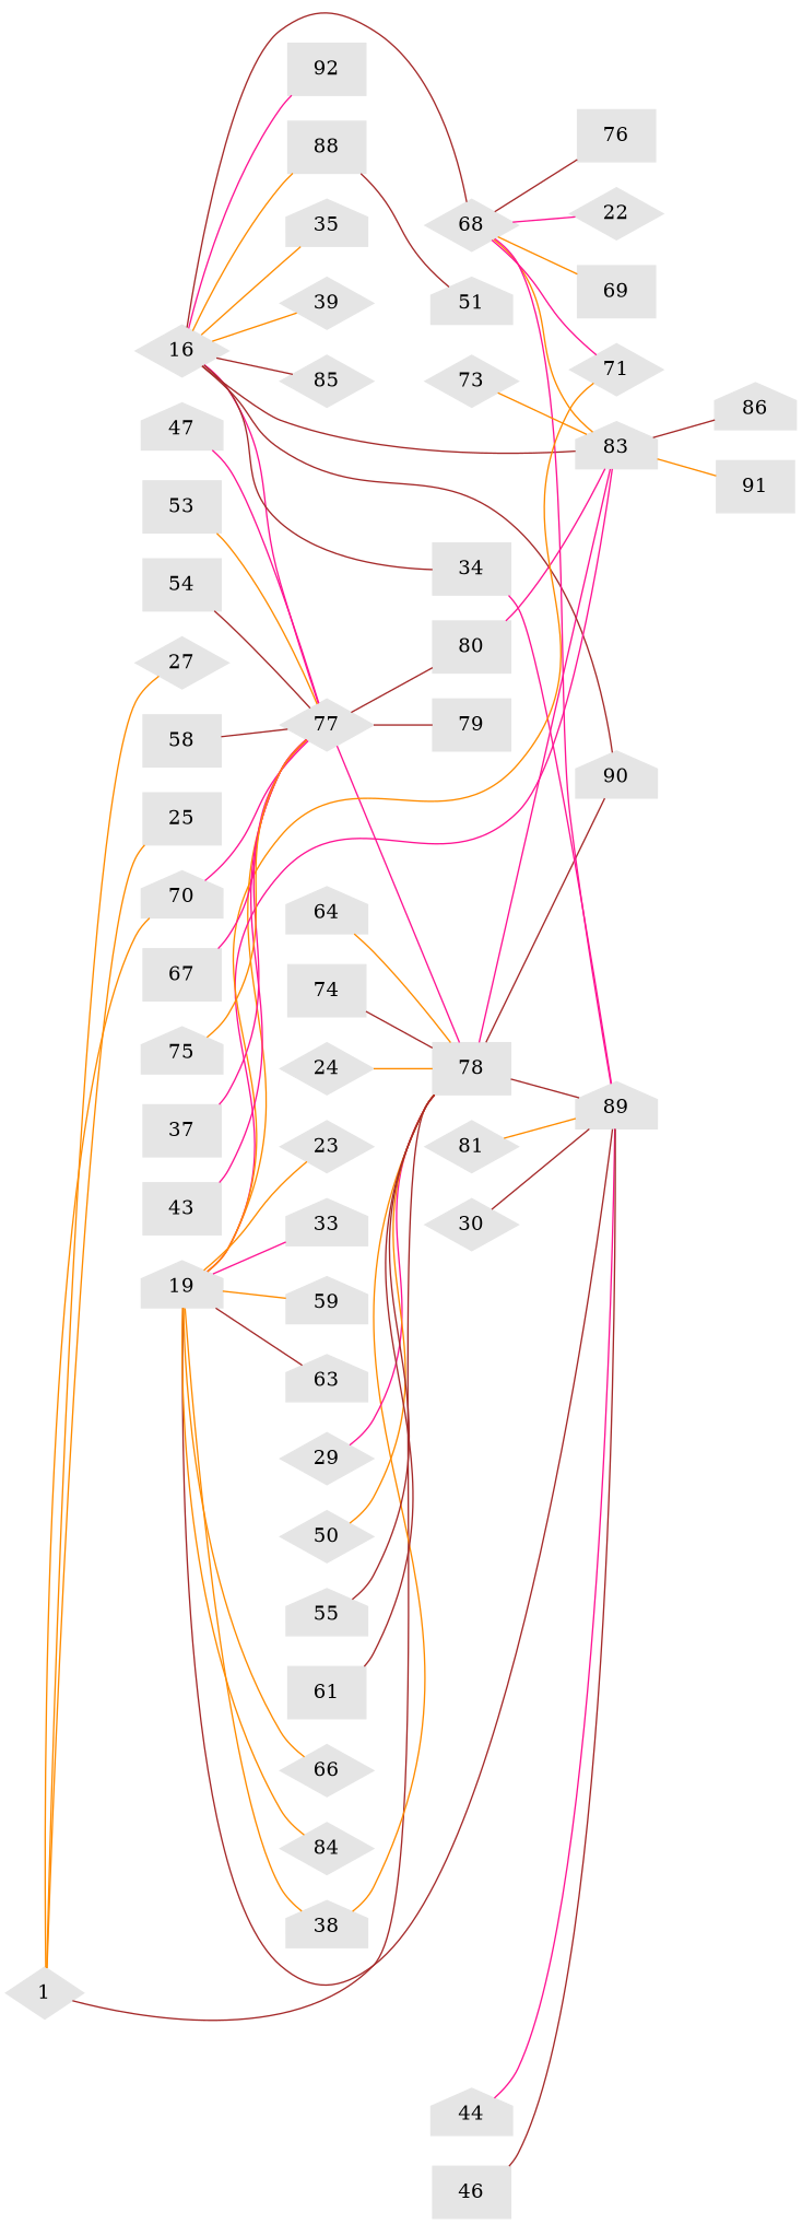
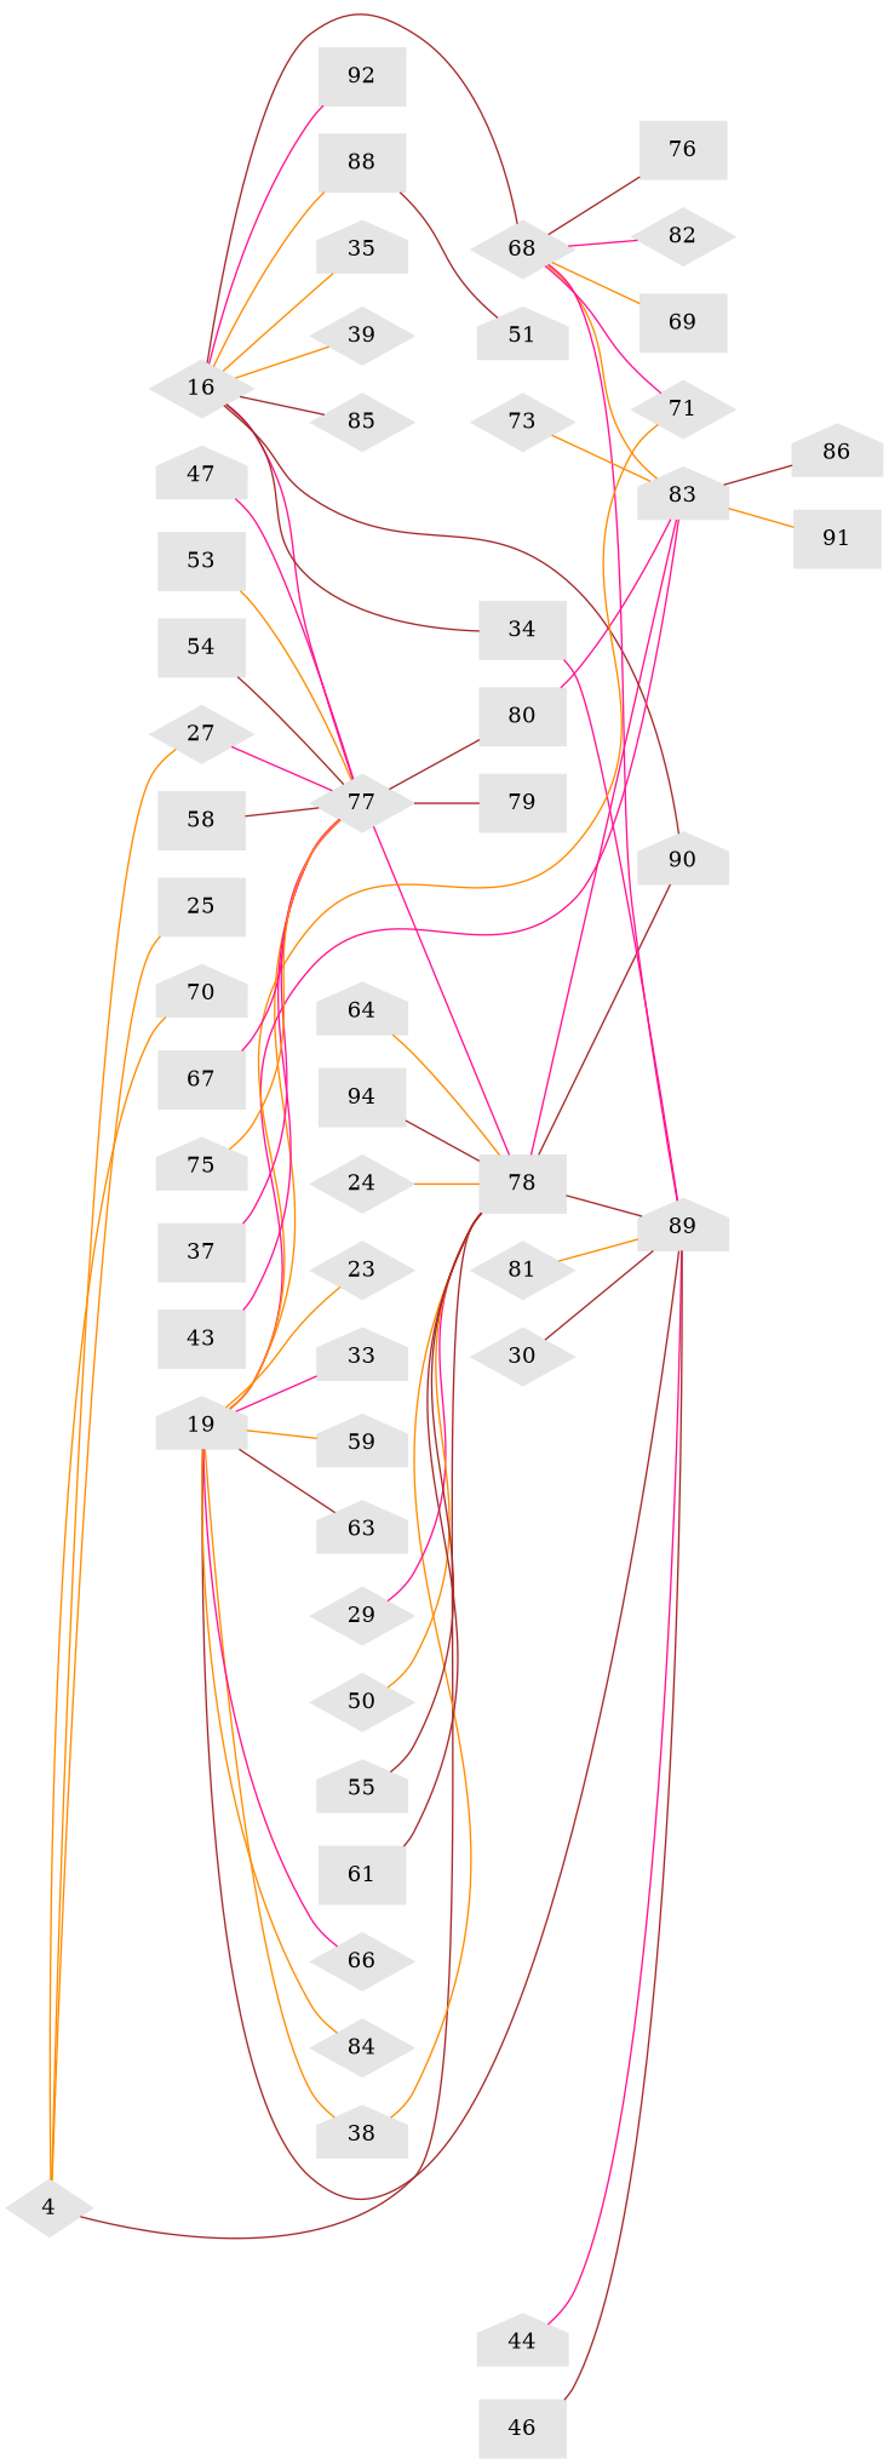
  graph {
    rankdir=LR
    node [color=gray90 shape=box style=filled]
    edge [color=darkorange]
-   4 [shape=diamond super="+1" label=1]
+   4 [shape=diamond super="+1"]
    25
    27 [shape=diamond]
    70 [shape=house super="+57"]
    78 [super="+65+3"]
    77 [shape=diamond super="+32+20"]
    51 [shape=house]
    83 [shape=house super="+31+11+56+45"]
    90 [shape=house super="+42"]
    89 [shape=house super="+52+60+8"]
    16 [shape=diamond super="+12"]
    34
    35 [shape=house]
    39 [shape=diamond]
    68 [shape=diamond super="+6+48+49+62"]
    85 [shape=diamond super="+41"]
    88
    92
    71 [shape=diamond super="+40"]
    69
    76
-   82 [shape=diamond label=22]
+   82 [shape=diamond]
    79 [super="+26"]
    80
    86 [shape=house]
    91
    19 [shape=house super="+17"]
    23 [shape=diamond]
    33 [shape=house]
    38 [shape=house]
    59 [shape=house]
    63 [shape=house]
    66 [shape=diamond]
    84 [shape=diamond]
    24 [shape=diamond]
    29 [shape=diamond]
    30 [shape=diamond]
    37
    43
    44 [shape=house]
    46
    47 [shape=house]
    50 [shape=diamond]
    53
    54
    55 [shape=house]
    58
    61 [super="+28"]
    64 [shape=house]
    67
    73 [shape=diamond]
-   74
+   74 [label=94]
    75 [shape=house]
    81 [shape=diamond super="+72"]
    4 -- 25
    4 -- 27
    4 -- 70
    4 -- 78 [color=brown weight=4]
-   70 -- 77 [color=deeppink]
+   27 -- 77 [color=deeppink]
    78 -- 83 [color=deeppink]
    78 -- 90 [color=brown]
    78 -- 89 [color=brown]
    77 -- 78 [color=deeppink weight=4]
    77 -- 79 [color=brown]
    77 -- 80 [color=brown]
    83 -- 86 [color=brown]
    83 -- 91
    16 -- 77 [color=deeppink weight=3]
-   16 -- 83 [color=brown weight=4]
    16 -- 90 [color=brown]
    16 -- 34 [color=brown]
    16 -- 35
    16 -- 39
    16 -- 68 [color=brown weight=2]
    16 -- 85 [color=brown]
    16 -- 88 [weight=2]
    16 -- 92 [color=deeppink]
    34 -- 89 [color=deeppink]
    68 -- 83
    68 -- 89 [color=deeppink weight=4]
    68 -- 71 [color=deeppink]
    68 -- 69
    68 -- 76 [color=brown]
    68 -- 82 [color=deeppink]
    88 -- 51 [color=brown]
    80 -- 83 [color=deeppink]
    19 -- 77 [weight=6]
    19 -- 83 [color=deeppink weight=2]
    19 -- 89 [color=brown weight=2]
    19 -- 71
    19 -- 23
    19 -- 33 [color=deeppink]
    19 -- 38
    19 -- 59
    19 -- 63 [color=brown]
-   19 -- 66
+   19 -- 66 [color=deeppink]
    19 -- 84
    38 -- 78
    24 -- 78
    29 -- 78 [color=deeppink]
    30 -- 89 [color=brown]
    37 -- 77 [color=deeppink]
    43 -- 77 [color=deeppink]
    44 -- 89 [color=deeppink]
    46 -- 89 [color=brown]
    47 -- 77 [color=deeppink]
    50 -- 78
    53 -- 77
    54 -- 77 [color=brown]
    55 -- 78 [color=brown]
    58 -- 77 [color=brown]
    61 -- 78 [color=brown]
    64 -- 78
    67 -- 77 [color=deeppink]
    73 -- 83
    74 -- 78 [color=brown]
    75 -- 77
    81 -- 89
  }
